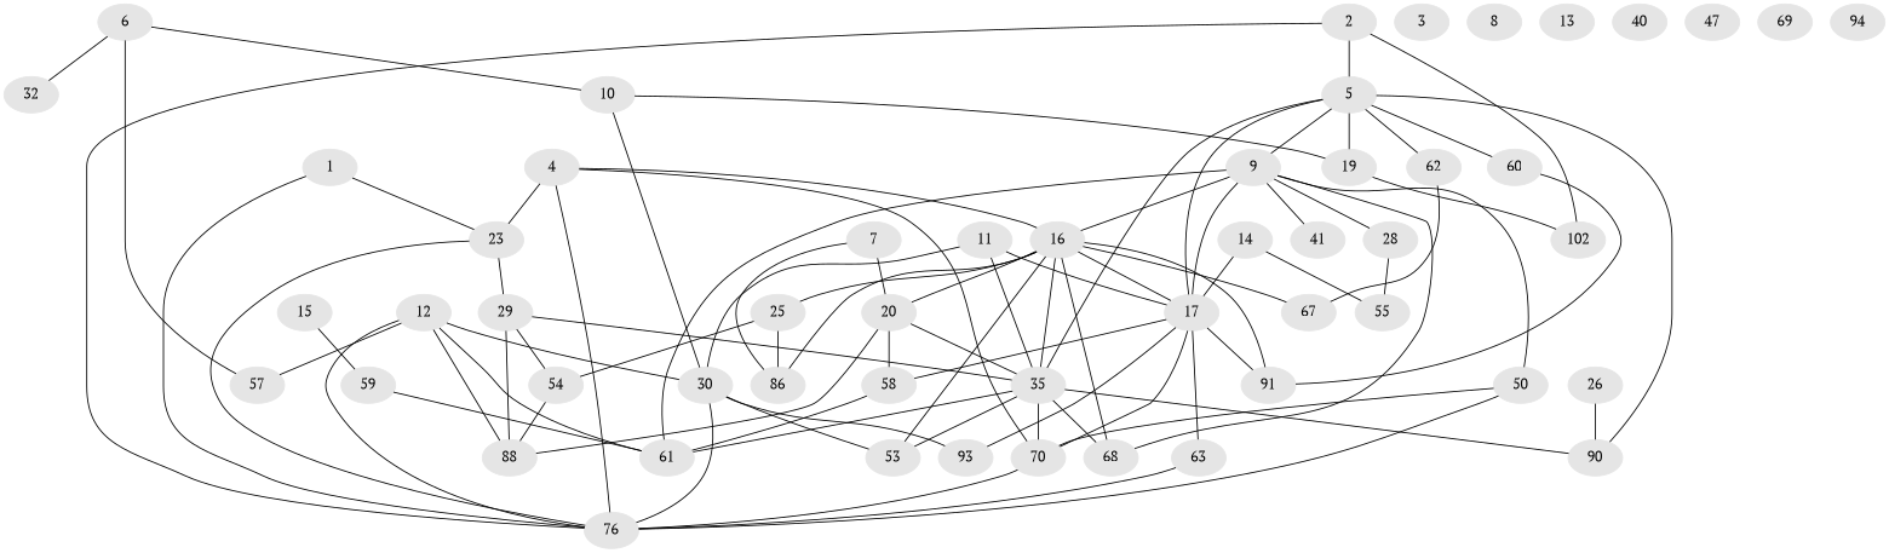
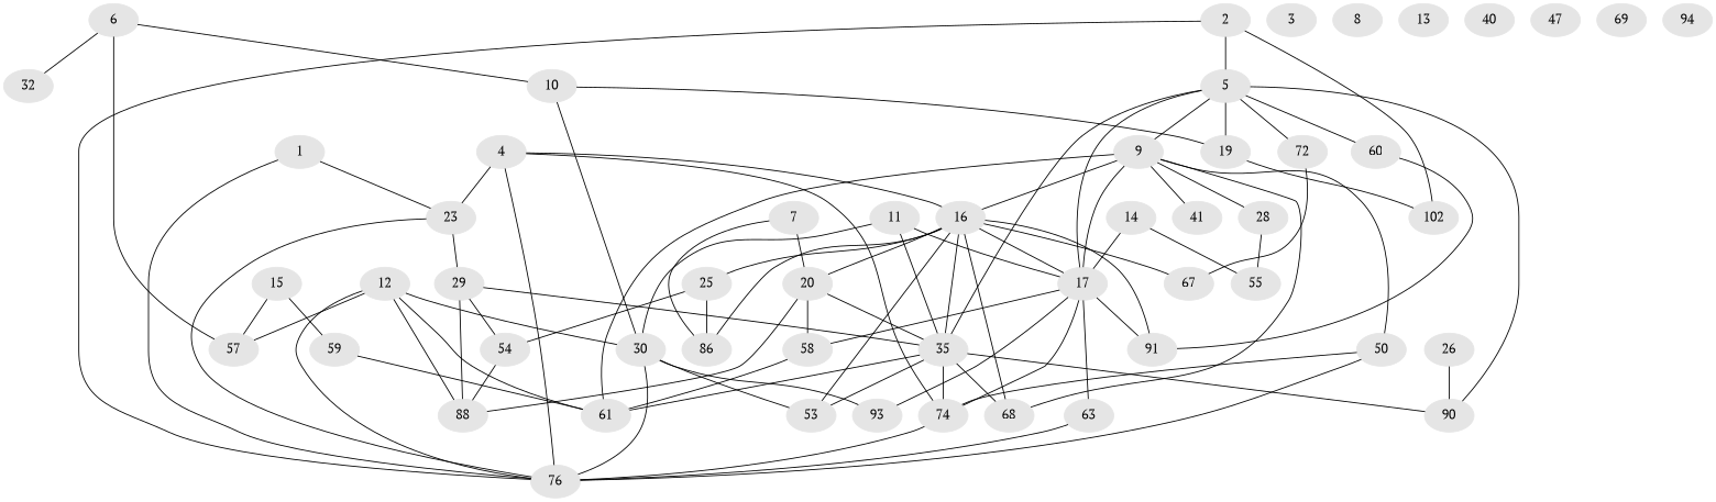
  graph {
    fontname="PT Serif"
    node [color=gray90 fontname="PT Serif" style=filled]
    edge [fontname="PT Serif"]
    23 [super="+87"]
    76 [super="+81"]
    29 [super="+36"]
    1
    2 [super="+65"]
    5 [super="+58+64"]
    102
    9 [super="+49+97"]
    17 [super="+18+72"]
    19
    35 [super="+48+43"]
    60 [super="+89"]
-   62
+   62 [label=72]
    n14 [label=90]
    3
    4 [super="+22"]
    16 [super="+37+45"]
-   70 [super="+77"]
+   70 [super="+77" label=74]
    20 [super="+80+31"]
    86
    68 [super="+73"]
    25
    53 [super="+83"]
    67 [super="+98"]
    91
    28 [super="+34"]
    41
    50
    61
    n30 [label=58]
    63
    93
    6 [super="+39"]
    10 [super="+24+21"]
    32
    57
    30 [super="+104+46"]
    7 [super="+85"]
    88 [super="+100"]
    8
    55
    11 [super="+27"]
    12 [super="+33"]
    13
    14 [super="+75"]
    15
    59 [super="+92"]
    54 [super="+78"]
    26
    40
    47
    69
    94
    23 -- 76
    23 -- 29
    29 -- 35
    29 -- 88
    29 -- 54
    1 -- 23
    1 -- 76
    2 -- 76
    2 -- 5
    2 -- 102
    5 -- 9
    5 -- 17
    5 -- 19 [weight=2]
    5 -- 35
    5 -- 60
    5 -- 62
    5 -- n14
    9 -- 17
    9 -- 16 [weight=3]
    9 -- 68
    9 -- 28
    9 -- 41
    9 -- 50
    9 -- 61
    17 -- 70
    17 -- 91 [weight=2]
    17 -- n30
    17 -- 63
    17 -- 93
    19 -- 102
    35 -- n14
    35 -- 70
    35 -- 68
    35 -- 53
    35 -- 61
    60 -- 91
    62 -- 67
    4 -- 23
    4 -- 76
    4 -- 16 [weight=2]
    4 -- 70
    16 -- 17
    16 -- 35
    16 -- 20
    16 -- 86
    16 -- 68
    16 -- 25
    16 -- 53
    16 -- 67
    16 -- 91
    70 -- 76
    20 -- 35 [weight=2]
    20 -- n30
    20 -- 88
    25 -- 86
    25 -- 54
    28 -- 55
    50 -- 76
    50 -- 70
    n30 -- 61
    63 -- 76
    6 -- 10
    6 -- 32
    6 -- 57
    10 -- 19
    10 -- 30
    30 -- 76
    30 -- 53
    30 -- 93
    7 -- 20 [weight=2]
    7 -- 86
    11 -- 17
    11 -- 35
    11 -- 30
    12 -- 76
    12 -- 61
    12 -- 57
    12 -- 30
    12 -- 88
    14 -- 17
    14 -- 55
+   15 -- 57
    15 -- 59
    59 -- 61
    54 -- 88
    26 -- n14
  }
